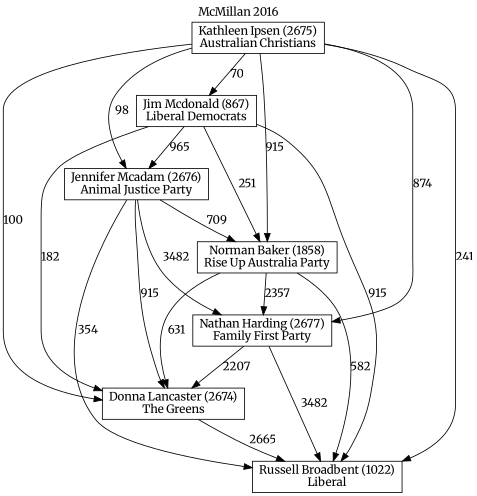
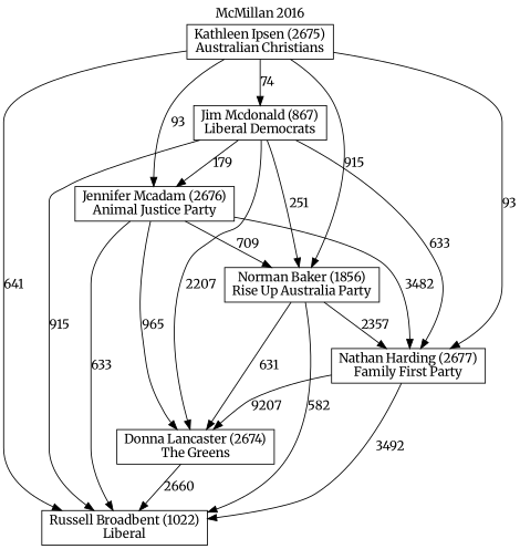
  digraph {
    fontname=Merriweather
    label="McMillan 2016"
    labelloc=t
    mclimit=10
    node [fontname=Merriweather shape=box]
    edge [fontname=Merriweather]
    n1 [label="Russell Broadbent (1022)\nLiberal"]
    n2 [label="Donna Lancaster (2674)\nThe Greens"]
    n3 [label="Nathan Harding (2677)\nFamily First Party"]
-   n4 [label="Norman Baker (1858)\nRise Up Australia Party"]
+   n4 [label="Norman Baker (1856)\nRise Up Australia Party"]
    n5 [label="Jennifer Mcadam (2676)\nAnimal Justice Party"]
    n6 [label="Jim Mcdonald (867)\nLiberal Democrats"]
    n7 [label="Kathleen Ipsen (2675)\nAustralian Christians"]
-   n2 -> n1 [label=2665]
-   n3 -> n1 [label=3482]
-   n3 -> n2 [label=2207]
+   n2 -> n1 [label=2660]
+   n3 -> n1 [label=3492]
+   n3 -> n2 [label=9207]
    n4 -> n1 [label=582]
    n4 -> n2 [label=631]
    n4 -> n3 [label=2357]
-   n5 -> n1 [label=354]
-   n5 -> n2 [label=915]
+   n5 -> n1 [label=633]
+   n5 -> n2 [label=965]
    n5 -> n3 [label=3482]
    n5 -> n4 [label=709]
    n6 -> n1 [label=915]
-   n6 -> n2 [label=182]
+   n6 -> n2 [label=2207]
+   n6 -> n3 [label=633]
    n6 -> n4 [label=251]
-   n6 -> n5 [label=965]
-   n7 -> n1 [label=241]
-   n7 -> n2 [label=100]
-   n7 -> n3 [label=874]
+   n6 -> n5 [label=179]
+   n7 -> n1 [label=641]
+   n7 -> n3 [label=93]
    n7 -> n4 [label=915]
-   n7 -> n5 [label=98]
-   n7 -> n6 [label=70]
+   n7 -> n5 [label=93]
+   n7 -> n6 [label=74]
  }
